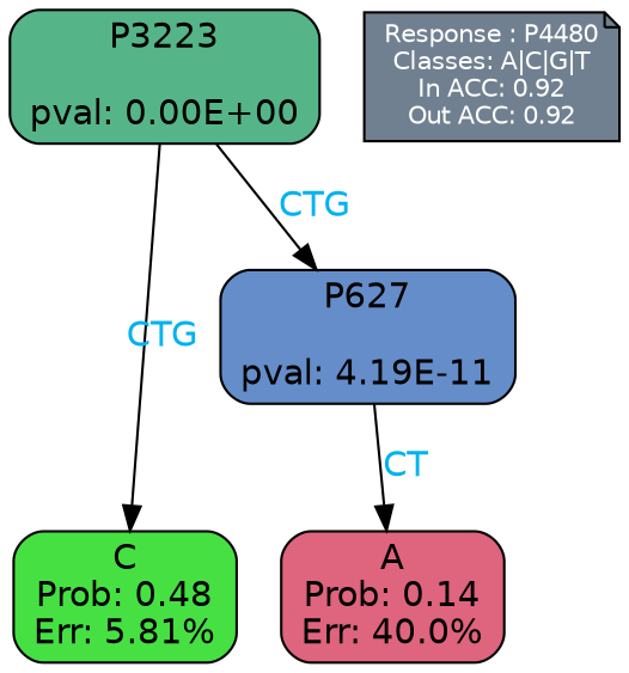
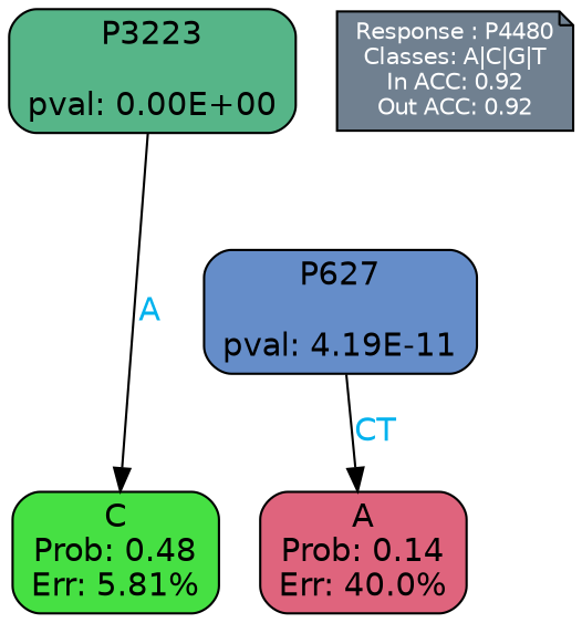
  digraph {
    ranksep=equally
    splines=polylines
    node [color=black fontname=helvetica shape=box style="filled, rounded"]
    edge [fontcolor=deepskyblue2 fontname=helvetica]
    n1 [fillcolor="#46e043" label="C\nProb: 0.48\nErr: 5.81%"]
    n2 [fillcolor="#df647d" label="A\nProb: 0.14\nErr: 40.0%"]
    n3 [align=left fillcolor=slategray fontcolor=white fontsize=10 label="Response : P4480\nClasses: A|C|G|T\nIn ACC: 0.92\nOut ACC: 0.92\n" shape=note style=filled]
    n4 [fillcolor="#56b588" label="P3223\n\npval: 0.00E+00"]
    n5 [fillcolor="#658dc9" label="P627\n\npval: 4.19E-11"]
    subgraph sub_1 {
      rank=same
      n1
      n2
    }
    subgraph sub_2 {
      rank=same
      n3
      n4
    }
-   n4 -> n1 [label=CTG]
-   n4 -> n5 [label=CTG]
+   n4 -> n1 [label=A]
    n5 -> n2 [label=CT]
  }
